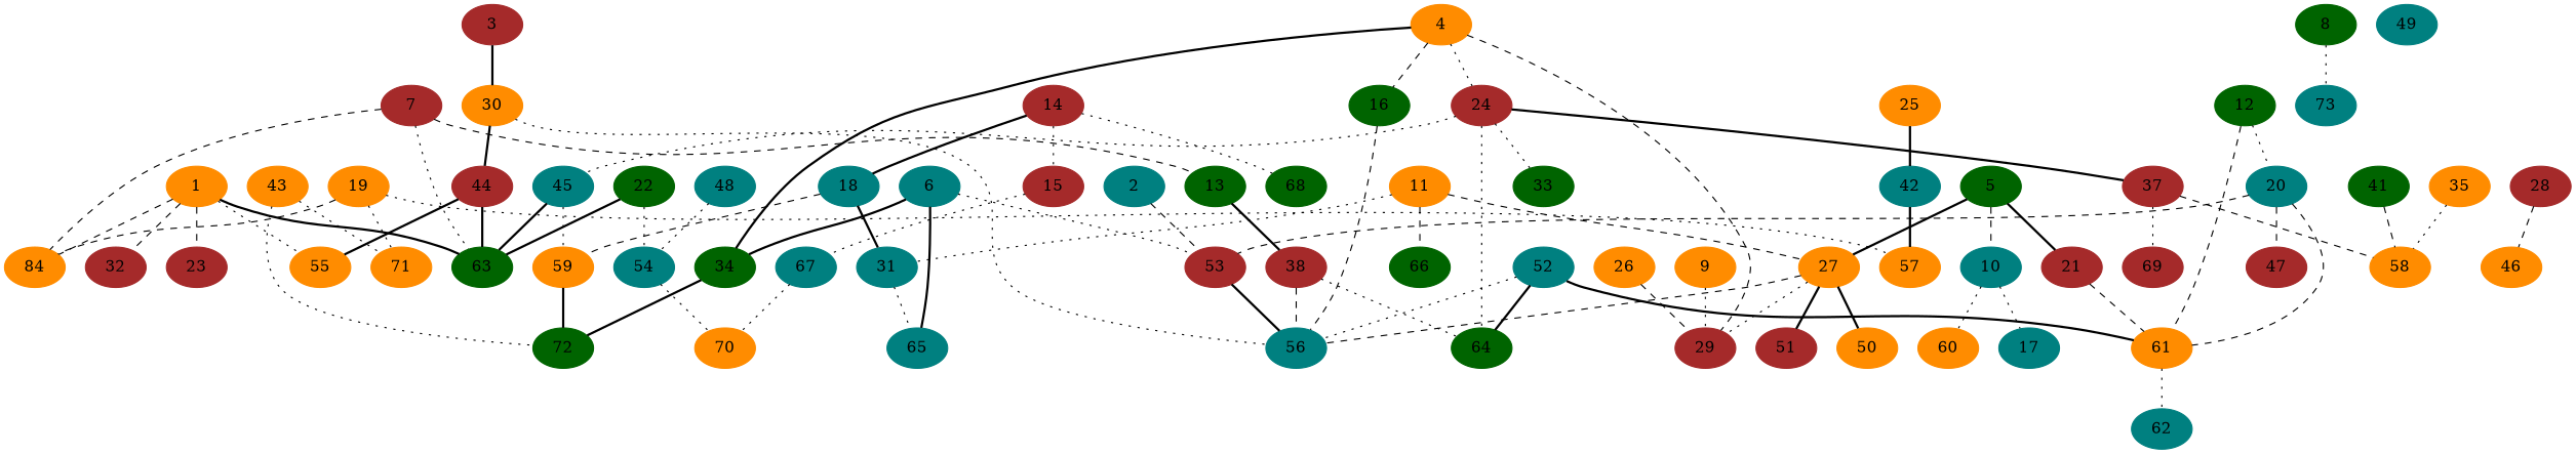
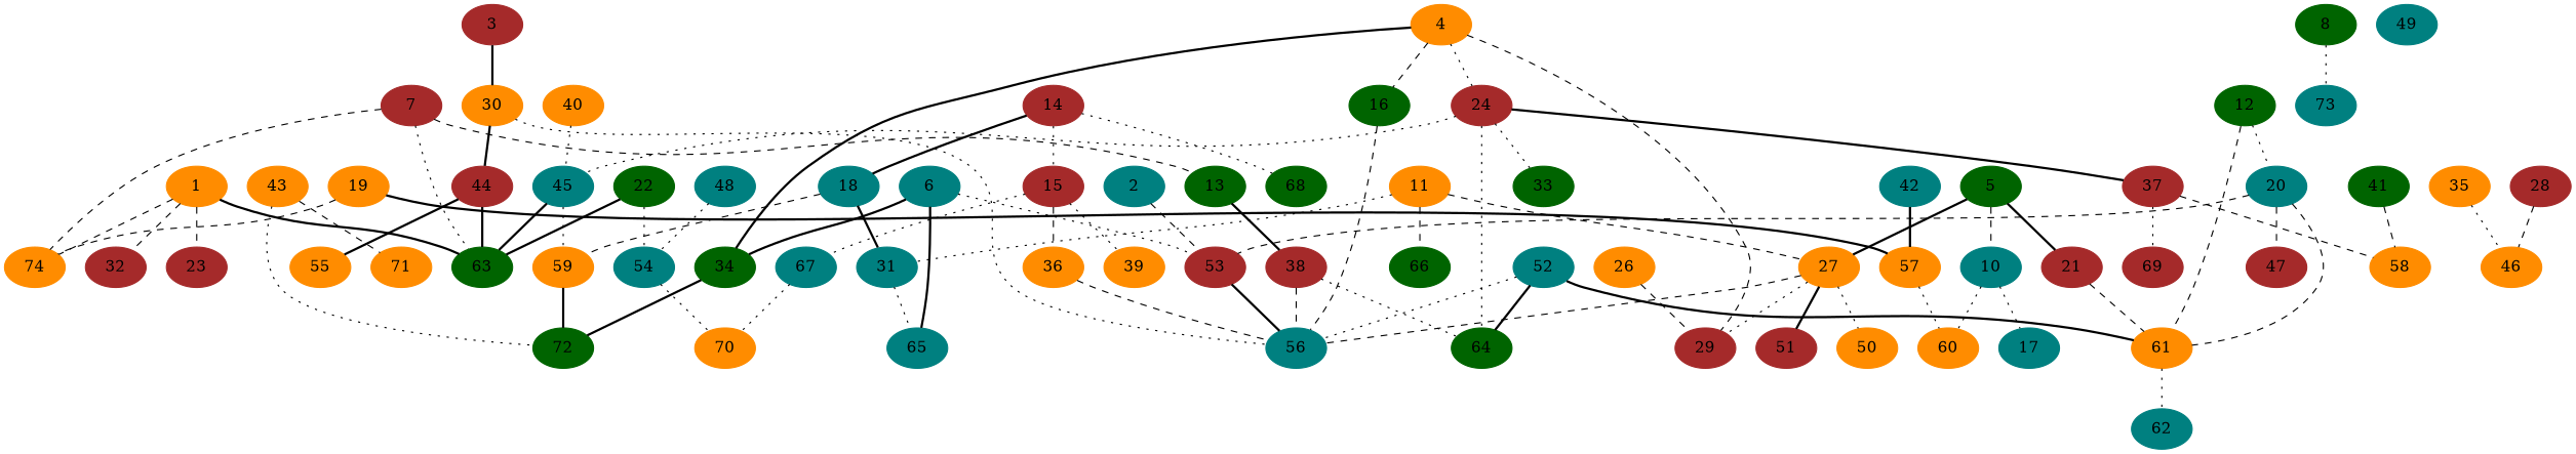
  graph {
    node [color=darkorange style=filled]
    edge [style=dotted]
    23 [color=brown]
    1
    32 [color=brown]
    55
    63 [color=darkgreen]
-   74 [label=84]
+   74
    2 [color=teal]
    53 [color=brown]
    56 [color=teal]
    3 [color=brown]
    30
    44 [color=brown]
    16 [color=darkgreen]
    4
    24 [color=brown]
    29 [color=brown]
    34 [color=darkgreen]
    33 [color=darkgreen]
    37 [color=brown]
    45 [color=teal]
    64 [color=darkgreen]
    72 [color=darkgreen]
    5 [color=darkgreen]
    10 [color=teal]
    21 [color=brown]
    27
    17 [color=teal]
    60
    61
    50
    51 [color=brown]
    6 [color=teal]
    65 [color=teal]
    7 [color=brown]
    13 [color=darkgreen]
    38 [color=brown]
    8 [color=darkgreen]
    73 [color=teal]
-   9
    11
    31 [color=teal]
    66 [color=darkgreen]
    12 [color=darkgreen]
    20 [color=teal]
    47 [color=brown]
    62 [color=teal]
    14 [color=brown]
    15 [color=brown]
    18 [color=teal]
    68 [color=darkgreen]
+   36
+   39
    67 [color=teal]
    59
    70
    19
    57
    71
    22 [color=darkgreen]
    54 [color=teal]
    58
    69 [color=brown]
    42 [color=teal]
-   25
    26
    28 [color=brown]
    46
    35
+   40
    41 [color=darkgreen]
    43
    48 [color=teal]
    49 [color=teal]
    52 [color=teal]
    1 -- 23 [style=dashed]
    1 -- 32 [style=dashed]
-   1 -- 55
    1 -- 63 [style=bold]
    1 -- 74 [style=dashed]
    2 -- 53 [style=dashed]
    53 -- 56 [style=bold]
    3 -- 30 [style=bold]
    30 -- 56
    30 -- 44 [style=bold]
    44 -- 55 [style=bold]
    44 -- 63 [style=bold]
    16 -- 56 [style=dashed]
    4 -- 16 [style=dashed]
    4 -- 24
    4 -- 29 [style=dashed]
    4 -- 34 [style=bold]
    24 -- 33
    24 -- 37 [style=bold]
    24 -- 45
    24 -- 64
    34 -- 72 [style=bold]
    37 -- 58 [style=dashed]
    37 -- 69
    45 -- 63 [style=bold]
    45 -- 59
    5 -- 10 [style=dashed]
    5 -- 21 [style=bold]
    5 -- 27 [style=bold]
    10 -- 17
    10 -- 60
    21 -- 61 [style=dashed]
    27 -- 56 [style=dashed]
    27 -- 29
-   27 -- 50 [style=bold]
+   27 -- 50
    27 -- 51 [style=bold]
    61 -- 62
    6 -- 53
    6 -- 34 [style=bold]
    6 -- 65 [style=bold]
    7 -- 63
    7 -- 74 [style=dashed]
    7 -- 13 [style=dashed]
    13 -- 38 [style=bold]
    38 -- 56 [style=dashed]
    38 -- 64
    8 -- 73
-   9 -- 29
    11 -- 27 [style=dashed]
    11 -- 31
    11 -- 66 [style=dashed]
    31 -- 65
    12 -- 61 [style=dashed]
    12 -- 20
    20 -- 53 [style=dashed]
    20 -- 61 [style=dashed]
    20 -- 47 [style=dashed]
    14 -- 15
    14 -- 18 [style=bold]
    14 -- 68
+   15 -- 36 [style=dashed]
+   15 -- 39
    15 -- 67
    18 -- 31 [style=bold]
    18 -- 59 [style=dashed]
+   36 -- 56 [style=dashed]
    67 -- 70
    59 -- 72 [style=bold]
    19 -- 74 [style=dashed]
-   19 -- 57
-   19 -- 71
+   19 -- 57 [style=bold]
+   57 -- 60
    22 -- 63 [style=bold]
    22 -- 54
    54 -- 70
    42 -- 57 [style=bold]
-   25 -- 42 [style=bold]
    26 -- 29 [style=dashed]
    28 -- 46 [style=dashed]
-   35 -- 58
+   35 -- 46
+   40 -- 45
    41 -- 58 [style=dashed]
    43 -- 72
-   43 -- 71
+   43 -- 71 [style=dashed]
    48 -- 54
    52 -- 56
    52 -- 64 [style=bold]
    52 -- 61 [style=bold]
  }
